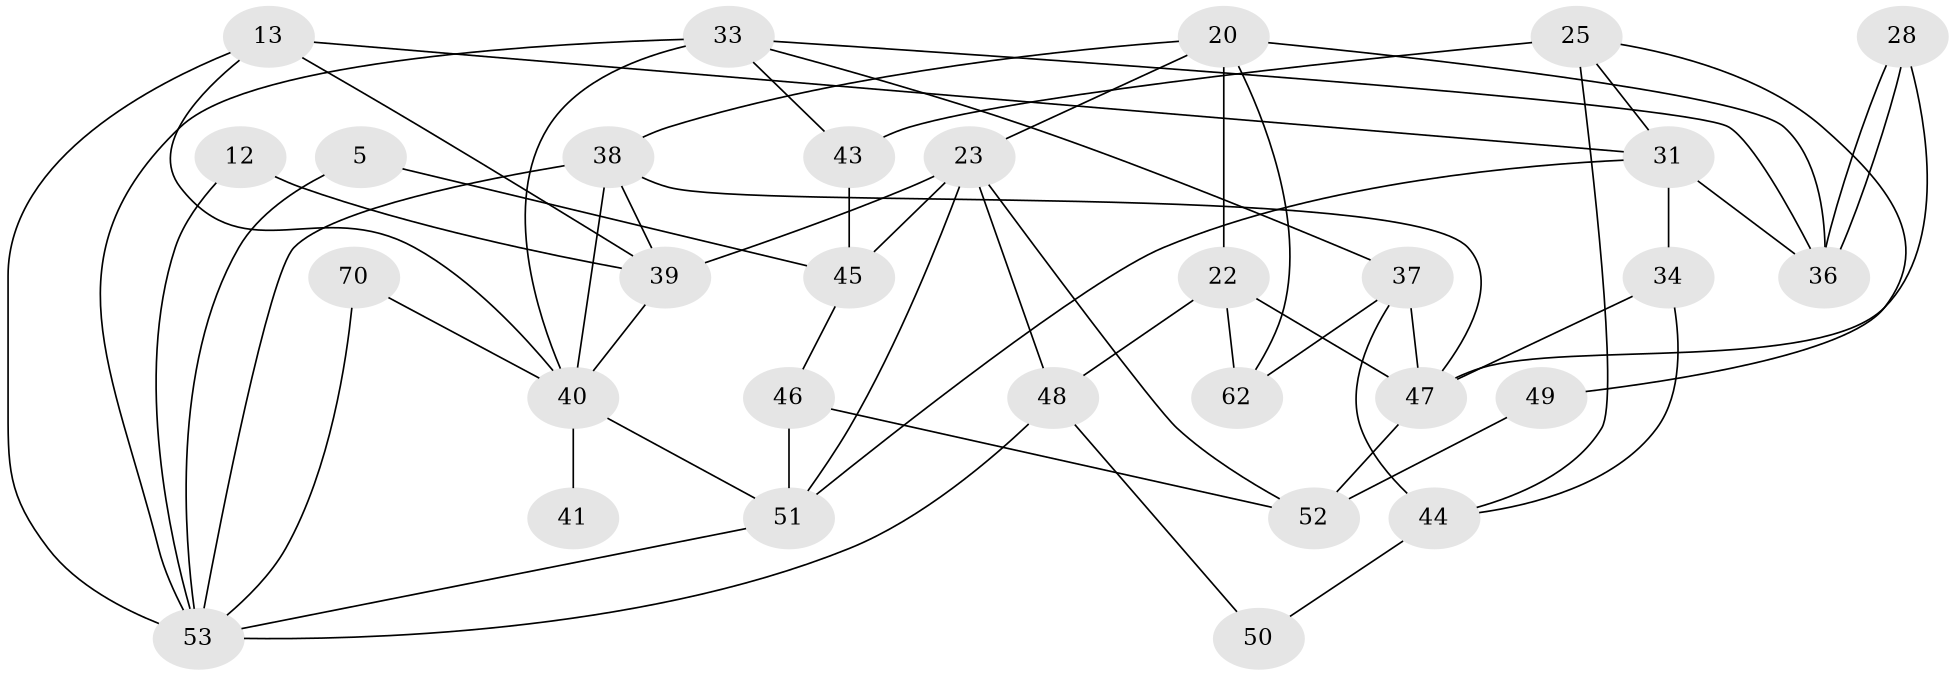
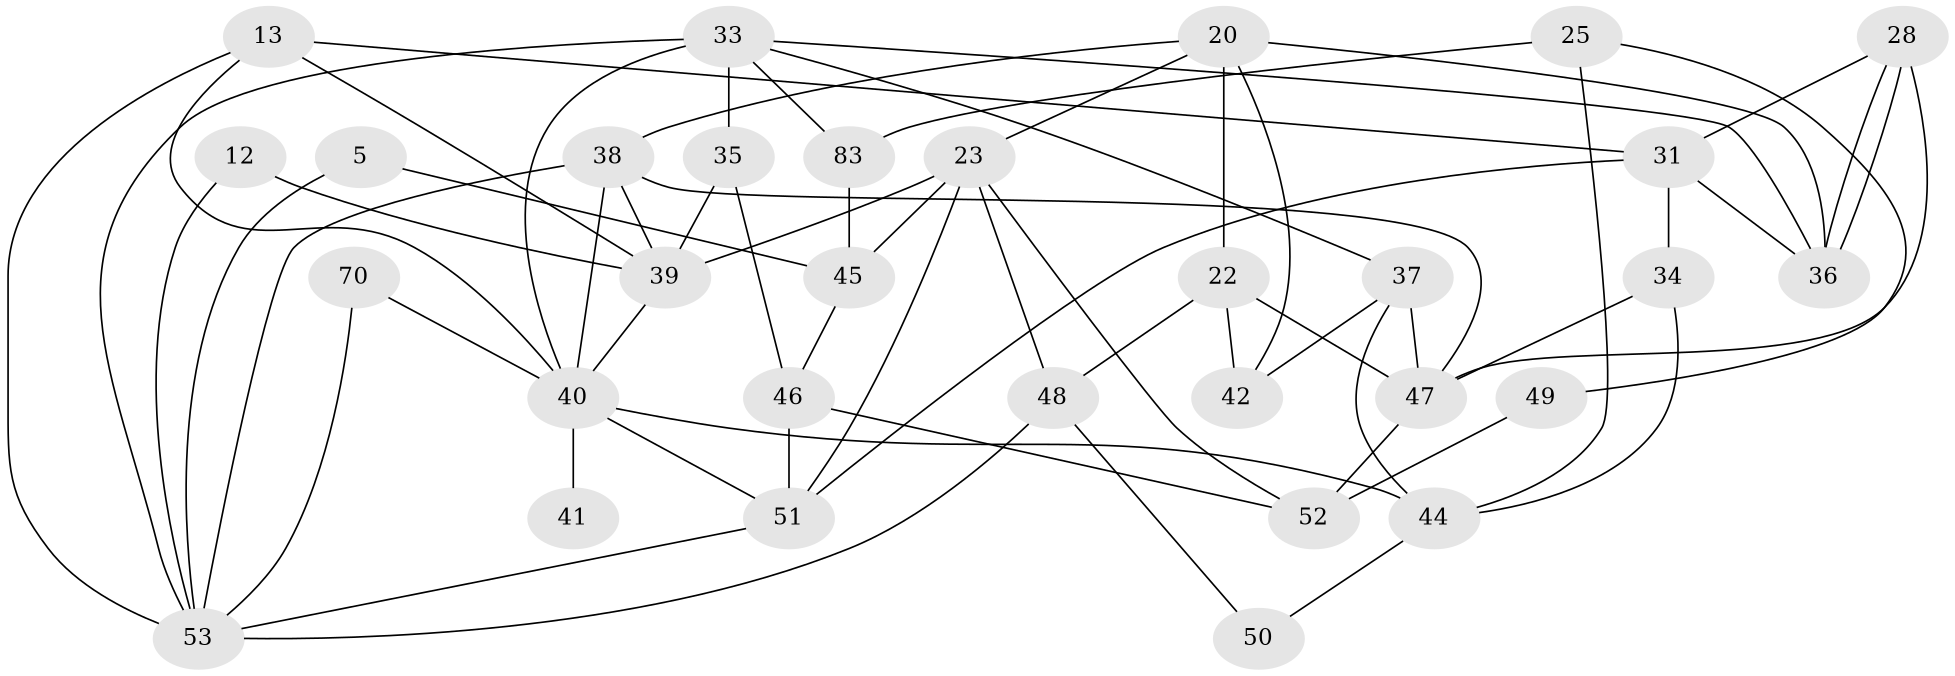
  graph {
    node [color=gray90 style=filled]
    5
    45
    53 [super="+29"]
    46 [super="+3"]
    39 [super="+11"]
    40 [super="+27+24"]
    12
    31 [super="+8"]
    36
    51 [super="+26"]
    34 [super="+19"]
    13
    44 [super="+7"]
    41
    22 [super="+21"]
-   42 [label=62]
+   42
    47 [super="+6+17"]
    48 [super="+32"]
    20
    23 [super="+16"]
    38 [super="+14"]
    52
    50
    25
-   43
+   43 [label=83]
    49
    28
    n28 [label=70]
    33 [super="+18+10"]
+   35
    37 [super="+1"]
    5 -- 45
    5 -- 53
    45 -- 46
    46 -- 51
    46 -- 52
    39 -- 40
    40 -- 51 [weight=2]
+   40 -- 44
    40 -- 41 [weight=2]
    12 -- 53
    12 -- 39
    31 -- 36
    31 -- 51
    31 -- 34
    51 -- 53
    34 -- 44
    34 -- 47
    13 -- 53
    13 -- 39
    13 -- 40 [weight=2]
    13 -- 31 [weight=2]
    44 -- 50
    22 -- 42
    22 -- 47
    22 -- 48 [weight=2]
    47 -- 52 [weight=2]
    48 -- 53
    48 -- 50
    20 -- 36
    20 -- 22
    20 -- 42
    20 -- 23
    20 -- 38
    23 -- 45
    23 -- 39 [weight=2]
    23 -- 51 [weight=2]
    23 -- 48
    23 -- 52
    38 -- 53
    38 -- 39
    38 -- 40 [weight=2]
    38 -- 47
-   25 -- 31
+   28 -- 31
    25 -- 44 [weight=2]
    25 -- 43
    25 -- 49
    43 -- 45
    49 -- 52
    28 -- 36
    28 -- 36
    28 -- 47
    n28 -- 53
    n28 -- 40
    33 -- 53 [weight=2]
    33 -- 40
    33 -- 36
    33 -- 43
+   33 -- 35 [weight=2]
    33 -- 37 [weight=2]
+   35 -- 46 [weight=2]
+   35 -- 39 [weight=2]
    37 -- 44 [weight=2]
    37 -- 42
    37 -- 47 [weight=2]
  }
